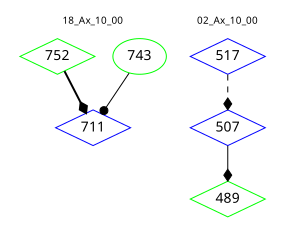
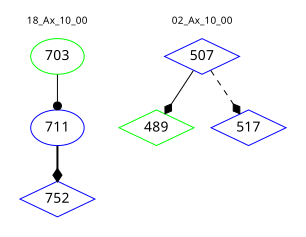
  digraph {
    fontname="Noto Sans"
    node [color=blue fontname="Noto Sans" shape=diamond]
    edge [arrowhead=diamond color=black fontname="Noto Sans" style=solid]
-   n1 [label=711]
-   n2 [color=green label=743 shape=ellipse]
-   n3 [color=green label=752]
+   n1 [label=711 shape=ellipse]
+   n2 [color=green label=703 shape=ellipse]
+   n3 [label=752]
    n4 [label=507]
    n5 [color=green label=489]
    n6 [label=517]
    subgraph cluster_1 {
      color=white
      fontsize=10
      label="18_Ax_10_00"
      n1
      n2
      n3
    }
    subgraph cluster_2 {
      color=white
      fontsize=10
      label="02_Ax_10_00"
      n4
      n5
      n6
    }
-   n3 -> n1 [style=bold]
+   n1 -> n3 [style=bold]
    n2 -> n1 [arrowhead=dot]
    n4 -> n5
-   n6 -> n4 [style=dashed]
+   n4 -> n6 [style=dashed]
  }
